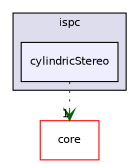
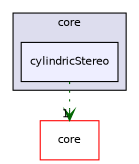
  digraph {
    compound=true
    node [fontname=Helvetica fontsize=10 shape=box style=filled]
    n1 [fillcolor="#eeeeff" label=cylindricStereo pencolor=black]
    n2 [color=red fillcolor=white label=core]
    subgraph cluster_1 {
      bgcolor="#ddddee"
      fontname=Helvetica
      fontsize=10
-     label=ispc
+     label=core
      pencolor=black
      n1
    }
    n1 -> n2 [headlabel=1 labeldistance=1.5 labelfontname=Helvetica labelfontsize=10 color=darkgreen style=dotted arrowhead=vee]
  }
